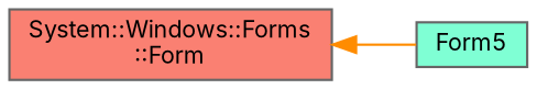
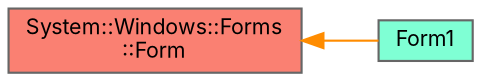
  digraph {
    rankdir=LR
    fontname=Inter
    node [color=gray40 fontname=Inter fontsize=10 shape=box style=filled]
    n1 [fillcolor=salmon height=0.2 label="System::Windows::Forms\l::Form" width=0.4]
-   n2 [fillcolor=aquamarine height=0.2 label=Form5 width=0.4]
+   n2 [fillcolor=aquamarine height=0.2 label=Form1 width=0.4]
    n1 -> n2 [color=darkorange dir=back fontname=Inter fontsize=10 labelfontname=Helvetica labelfontsize=10 style=solid]
  }
